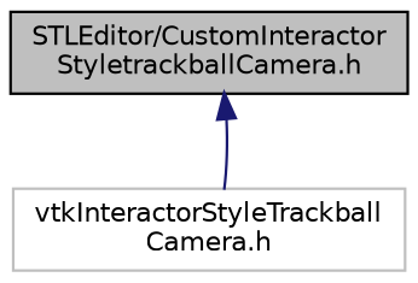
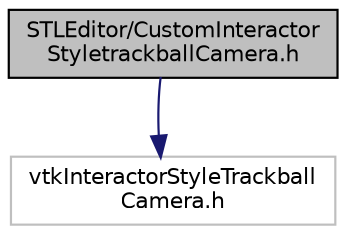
  digraph {
    node [fontname=Helvetica fontsize=10 shape=record style=filled]
    n1 [color=black fillcolor=grey75 fontcolor=black height=0.2 label="STLEditor/CustomInteractor\lStyletrackballCamera.h" width=0.4]
    n2 [color=grey75 fillcolor=white height=0.2 label="vtkInteractorStyleTrackball\lCamera.h" width=0.4]
-   n2 -> n1 [color=midnightblue fontname=Helvetica fontsize=10 labelfontname=Helvetica labelfontsize=10 style=solid]
+   n1 -> n2 [color=midnightblue fontname=Helvetica fontsize=10 labelfontname=Helvetica labelfontsize=10 style=solid]
  }
